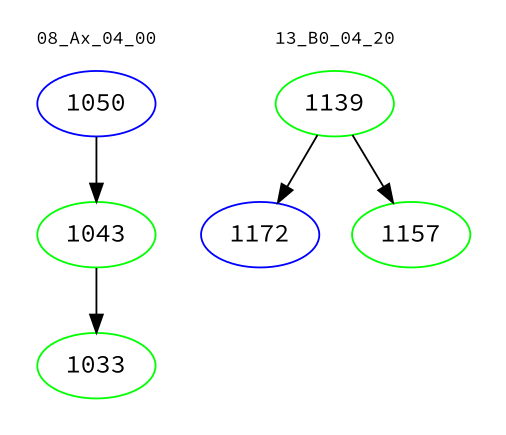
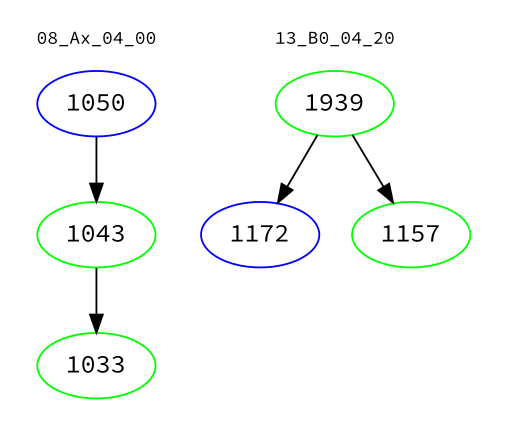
  digraph {
    fontname="Source Code Pro"
    node [color=green fontname="Source Code Pro"]
    edge [color=black fontname="Source Code Pro"]
    n1 [label=1043]
    n2 [label=1033]
    n3 [color=blue label=1050]
-   n4 [label=1139]
+   n4 [label=1939]
    n5 [color=blue label=1172]
    n6 [label=1157]
    subgraph cluster_1 {
      color=white
      fontsize=10
      label="08_Ax_04_00"
      n1
      n2
      n3
    }
    subgraph cluster_2 {
      color=white
      fontsize=10
      label="13_B0_04_20"
      n4
      n5
      n6
    }
    n1 -> n2
    n3 -> n1
    n4 -> n5
    n4 -> n6
  }
